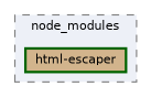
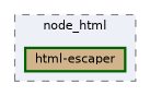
  digraph {
    compound=true
    n1 [color=darkgreen fillcolor=tan fontname=Helvetica fontsize=10 height=0.2 label="html-escaper" shape=box style="filled,bold" width=0.4]
    subgraph cluster_1 {
      bgcolor="#edf0f7"
      fontname=Helvetica
      fontsize=10
-     label=node_modules
+     label=node_html
      pencolor=grey50
      style="filled,dashed"
      n1
    }
  }
